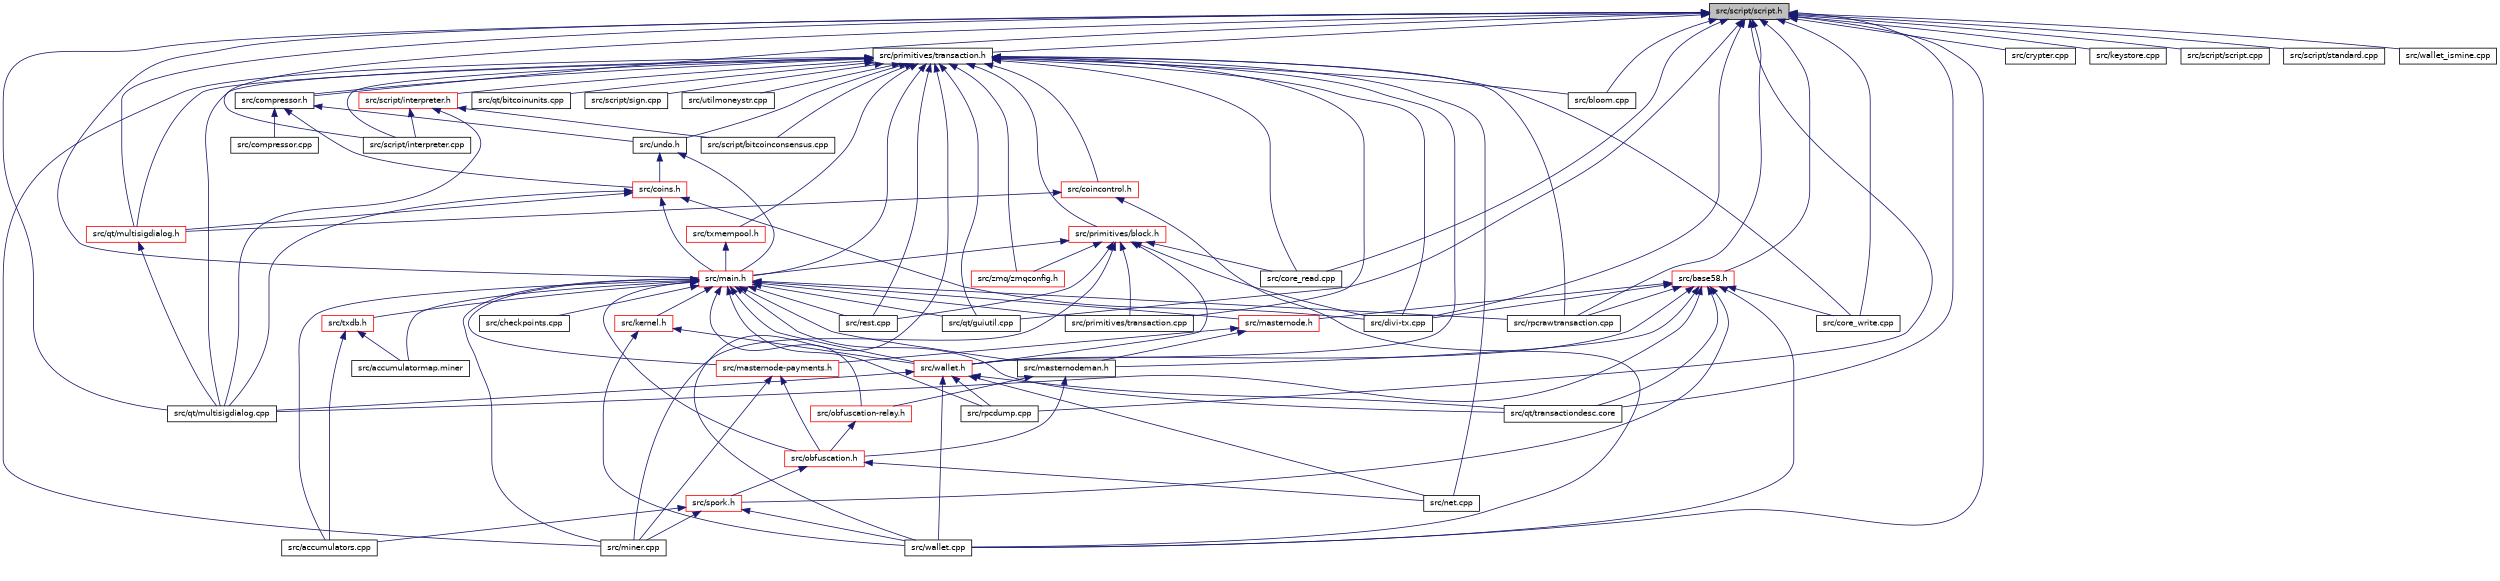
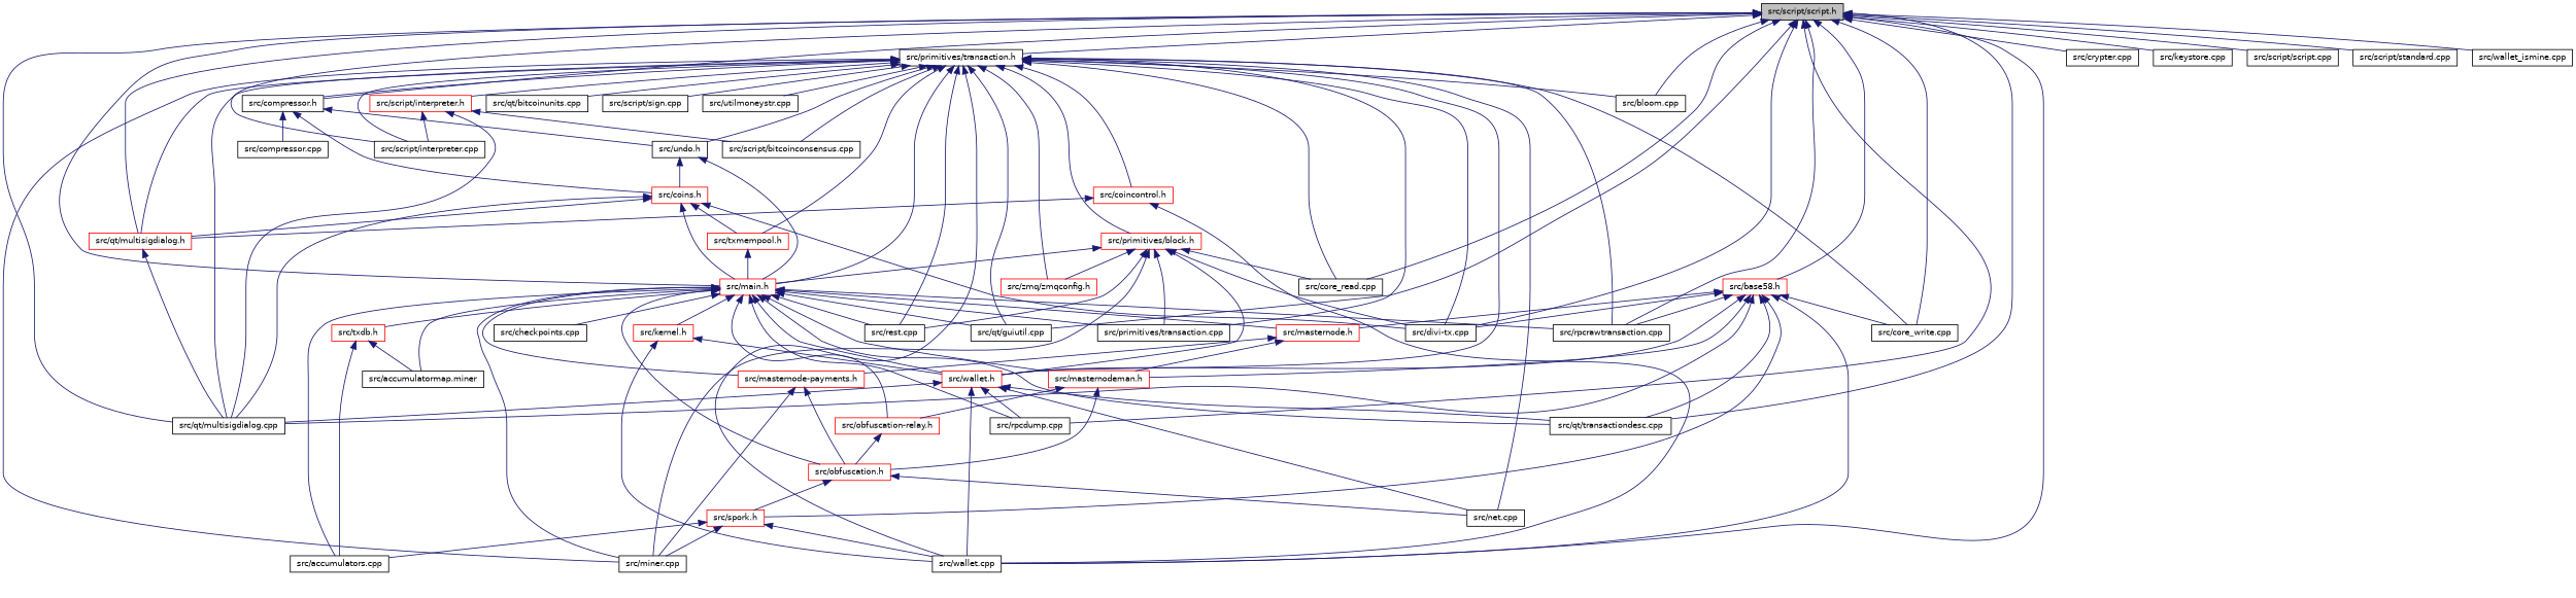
  digraph {
    node [color=black fillcolor=white fontname=Helvetica fontsize=10 shape=record style=filled]
    edge [color=midnightblue dir=back fontname=Helvetica fontsize=10 labelfontname=Helvetica labelfontsize=10 style=solid]
    n1 [fillcolor=grey75 fontcolor=black height=0.2 label="src/script/script.h" width=0.4]
    n2 [height=0.2 label="src/primitives/transaction.h" width=0.4]
    n3 [color=red height=0.2 label="src/main.h" width=0.4]
    n4 [height=0.2 label="src/wallet.cpp" width=0.4]
    n5 [height=0.2 label="src/qt/multisigdialog.cpp" width=0.4]
-   n6 [height=0.2 label="src/qt/transactiondesc.core" width=0.4]
+   n6 [height=0.2 label="src/qt/transactiondesc.cpp" width=0.4]
    n7 [height=0.2 label="src/rpcdump.cpp" width=0.4]
    n8 [height=0.2 label="src/qt/guiutil.cpp" width=0.4]
    n9 [height=0.2 label="src/rpcrawtransaction.cpp" width=0.4]
    n10 [height=0.2 label="src/core_read.cpp" width=0.4]
    n11 [height=0.2 label="src/divi-tx.cpp" width=0.4]
    n12 [height=0.2 label="src/compressor.h" width=0.4]
    n13 [color=red height=0.2 label="src/qt/multisigdialog.h" width=0.4]
    n14 [height=0.2 label="src/bloom.cpp" width=0.4]
    n15 [height=0.2 label="src/core_write.cpp" width=0.4]
    n16 [height=0.2 label="src/script/interpreter.cpp" width=0.4]
    n17 [color=red height=0.2 label="src/base58.h" width=0.4]
    n18 [height=0.2 label="src/crypter.cpp" width=0.4]
    n19 [height=0.2 label="src/keystore.cpp" width=0.4]
    n20 [height=0.2 label="src/script/script.cpp" width=0.4]
    n21 [height=0.2 label="src/script/standard.cpp" width=0.4]
    n22 [height=0.2 label="src/wallet_ismine.cpp" width=0.4]
    n23 [color=red height=0.2 label="src/primitives/block.h" width=0.4]
    n24 [height=0.2 label="src/miner.cpp" width=0.4]
    n25 [height=0.2 label="src/net.cpp" width=0.4]
    n26 [color=red height=0.2 label="src/wallet.h" width=0.4]
    n27 [height=0.2 label="src/primitives/transaction.cpp" width=0.4]
    n28 [height=0.2 label="src/rest.cpp" width=0.4]
    n29 [color=red height=0.2 label="src/zmq/zmqconfig.h" width=0.4]
    n30 [color=red height=0.2 label="src/txmempool.h" width=0.4]
    n31 [height=0.2 label="src/undo.h" width=0.4]
    n32 [color=red height=0.2 label="src/coincontrol.h" width=0.4]
    n33 [color=red height=0.2 label="src/script/interpreter.h" width=0.4]
    n34 [height=0.2 label="src/script/bitcoinconsensus.cpp" width=0.4]
    n35 [height=0.2 label="src/qt/bitcoinunits.cpp" width=0.4]
    n36 [height=0.2 label="src/script/sign.cpp" width=0.4]
    n37 [height=0.2 label="src/utilmoneystr.cpp" width=0.4]
    n38 [height=0.2 label="src/accumulatormap.miner" width=0.4]
    n39 [color=red height=0.2 label="src/txdb.h" width=0.4]
    n40 [height=0.2 label="src/accumulators.cpp" width=0.4]
    n41 [color=red height=0.2 label="src/obfuscation.h" width=0.4]
    n42 [color=red height=0.2 label="src/masternode-payments.h" width=0.4]
    n43 [color=red height=0.2 label="src/masternode.h" width=0.4]
-   n44 [height=0.2 label="src/masternodeman.h" width=0.4]
+   n44 [color=red height=0.2 label="src/masternodeman.h" width=0.4]
    n45 [color=red height=0.2 label="src/obfuscation-relay.h" width=0.4]
    n46 [color=red height=0.2 label="src/kernel.h" width=0.4]
    n47 [height=0.2 label="src/checkpoints.cpp" width=0.4]
    n48 [color=red height=0.2 label="src/coins.h" width=0.4]
    n49 [height=0.2 label="src/compressor.cpp" width=0.4]
    n50 [color=red height=0.2 label="src/spork.h" width=0.4]
    n1 -> n2
    n1 -> n3
    n1 -> n4
    n1 -> n5
    n1 -> n6
    n1 -> n7
    n1 -> n8
    n1 -> n9
    n1 -> n10
    n1 -> n11
    n1 -> n12
    n1 -> n13
    n1 -> n14
    n1 -> n15
    n1 -> n16
    n1 -> n17
    n1 -> n18
    n1 -> n19
    n1 -> n20
    n1 -> n21
    n1 -> n22
    n2 -> n3
    n2 -> n4
    n2 -> n5
    n2 -> n8
    n2 -> n9
    n2 -> n10
    n2 -> n11
    n2 -> n12
    n2 -> n13
    n2 -> n14
    n2 -> n15
    n2 -> n16
    n2 -> n23
    n2 -> n24
    n2 -> n25
    n2 -> n26
    n2 -> n27
    n2 -> n28
    n2 -> n29
    n2 -> n30
    n2 -> n31
    n2 -> n32
    n2 -> n33
    n2 -> n34
    n2 -> n35
    n2 -> n36
    n2 -> n37
    n3 -> n6
    n3 -> n7
    n3 -> n8
    n3 -> n9
    n3 -> n24
    n3 -> n26
    n3 -> n27
    n3 -> n28
    n3 -> n38
    n3 -> n39
    n3 -> n40
    n3 -> n41
    n3 -> n42
    n3 -> n43
    n3 -> n44
    n3 -> n45
    n3 -> n46
    n3 -> n47
    n12 -> n31
    n12 -> n48
    n12 -> n49
    n13 -> n5
    n17 -> n4
    n17 -> n5
    n17 -> n6
    n17 -> n9
    n17 -> n11
    n17 -> n15
    n17 -> n26
    n17 -> n43
    n17 -> n44
    n17 -> n50
    n23 -> n3
    n23 -> n10
    n23 -> n11
    n23 -> n24
    n23 -> n26
    n23 -> n27
    n23 -> n28
    n23 -> n29
    n26 -> n4
    n26 -> n5
    n26 -> n6
    n26 -> n7
    n26 -> n25
    n30 -> n3
    n31 -> n3
    n31 -> n48
    n32 -> n4
    n32 -> n13
    n33 -> n5
    n33 -> n16
    n33 -> n34
    n39 -> n38
    n39 -> n40
    n41 -> n25
    n41 -> n50
    n42 -> n24
    n42 -> n41
    n43 -> n42
    n43 -> n44
    n44 -> n41
    n44 -> n45
    n45 -> n41
    n46 -> n4
    n46 -> n26
    n48 -> n3
    n48 -> n5
    n48 -> n11
    n48 -> n13
+   n48 -> n30
    n50 -> n4
    n50 -> n24
    n50 -> n40
  }
